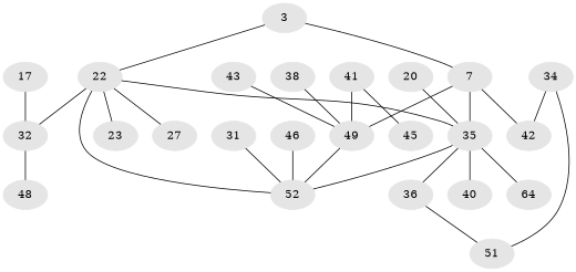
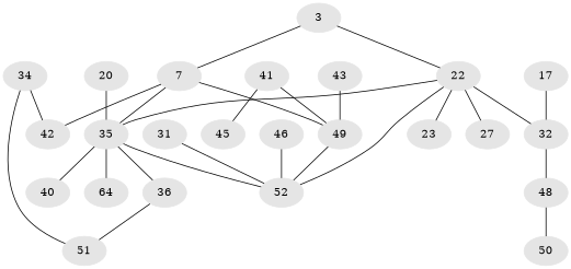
  graph {
    node [color=gray90 style=filled]
    3 [super="+1"]
    7 [super="+4"]
    22 [super="+12+11"]
    35 [super="+9+24"]
    42 [super="+25"]
    49 [super="+28+33+13"]
    32 [super="+14"]
    23
    27
    52 [super="+21"]
    36 [super="+26"]
    40
    n13 [label=64]
    48 [super="+39"]
    17
    20 [super="+19"]
    31
+   50
    34 [super="+29"]
    51
    41 [super="+30"]
    45
-   38
    43
    46
    3 -- 7
    3 -- 22
    7 -- 35 [weight=3]
    7 -- 42
    7 -- 49 [weight=3]
    22 -- 35
    22 -- 32 [weight=3]
    22 -- 23
    22 -- 27
    22 -- 52
    35 -- 52
    35 -- 36
    35 -- 40
    35 -- n13
    49 -- 52
    32 -- 48
    36 -- 51
+   48 -- 50
    17 -- 32
    20 -- 35
    31 -- 52
    34 -- 42
    34 -- 51
    41 -- 49
    41 -- 45
-   38 -- 49
    43 -- 49
    46 -- 52
  }
